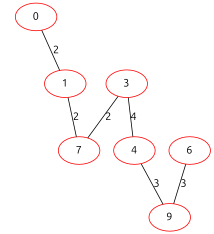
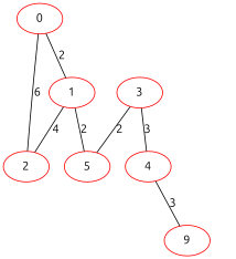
  graph {
    fontname=Ubuntu
    node [color=red fontname=Ubuntu weight=1]
    edge [fontname=Ubuntu]
    0
    1
-   5 [label=7]
+   2
+   5
    3
    4
    n7 [label=9]
-   6
    0 -- 1 [label=2]
+   0 -- 2 [label=6]
+   1 -- 2 [label=4]
    1 -- 5 [label=2]
    3 -- 5 [label=2]
-   3 -- 4 [label=4]
+   3 -- 4 [label=3]
    4 -- n7 [label=3]
-   6 -- n7 [label=3]
  }
